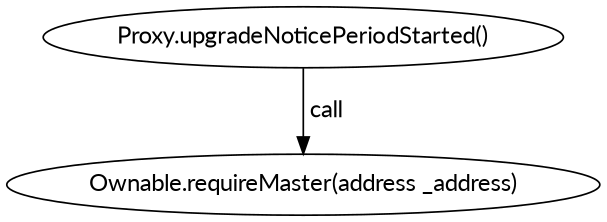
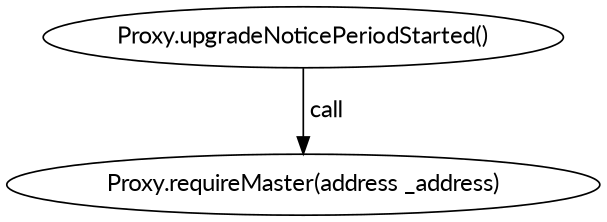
  digraph {
    fontname=Lato
    node [fontname=Lato]
    "Proxy.upgradeNoticePeriodStarted()" [height=0.5 width=4.2321]
-   "Ownable.requireMaster(address _address)" [height=0.5 width=4.8347]
+   "Ownable.requireMaster(address _address)" [height=0.5 width=4.8347 label="Proxy.requireMaster(address _address)"]
    "Proxy.upgradeNoticePeriodStarted()" -> "Ownable.requireMaster(address _address)" [label=" call" fontname=Lato]
  }
